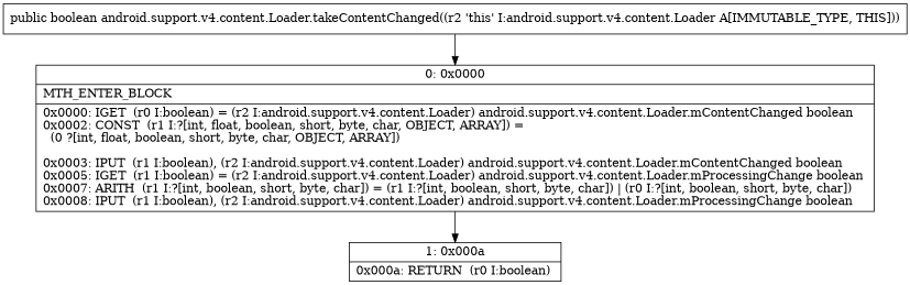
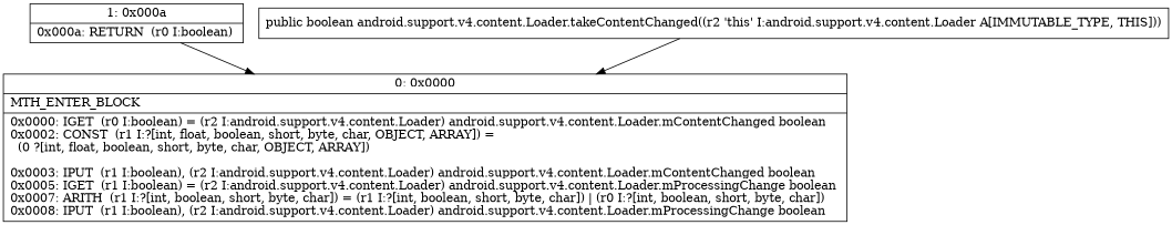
  digraph {
    node [shape=record]
    n1 [label="{0\:\ 0x0000|MTH_ENTER_BLOCK\l|0x0000: IGET  (r0 I:boolean) = (r2 I:android.support.v4.content.Loader) android.support.v4.content.Loader.mContentChanged boolean \l0x0002: CONST  (r1 I:?[int, float, boolean, short, byte, char, OBJECT, ARRAY]) = \l  (0 ?[int, float, boolean, short, byte, char, OBJECT, ARRAY])\l \l0x0003: IPUT  (r1 I:boolean), (r2 I:android.support.v4.content.Loader) android.support.v4.content.Loader.mContentChanged boolean \l0x0005: IGET  (r1 I:boolean) = (r2 I:android.support.v4.content.Loader) android.support.v4.content.Loader.mProcessingChange boolean \l0x0007: ARITH  (r1 I:?[int, boolean, short, byte, char]) = (r1 I:?[int, boolean, short, byte, char]) \| (r0 I:?[int, boolean, short, byte, char]) \l0x0008: IPUT  (r1 I:boolean), (r2 I:android.support.v4.content.Loader) android.support.v4.content.Loader.mProcessingChange boolean \l}"]
    n2 [label="{1\:\ 0x000a|0x000a: RETURN  (r0 I:boolean) \l}"]
    n3 [label="{public boolean android.support.v4.content.Loader.takeContentChanged((r2 'this' I:android.support.v4.content.Loader A[IMMUTABLE_TYPE, THIS])) }"]
-   n1 -> n2
+   n2 -> n1
    n3 -> n1
  }
